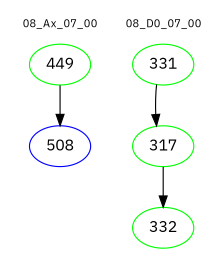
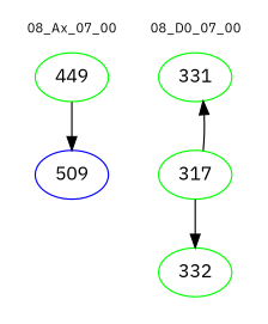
  digraph {
    fontname="IBM Plex Sans"
    node [color=green fontname="IBM Plex Sans"]
    edge [color=black fontname="IBM Plex Sans"]
    n1 [label=449]
-   n2 [color=blue label=508]
+   n2 [color=blue label=509]
    n3 [label=331]
    n4 [label=317]
    n5 [label=332]
    subgraph cluster_1 {
      color=white
      fontsize=10
      label="08_Ax_07_00"
      n1
      n2
    }
    subgraph cluster_2 {
      color=white
      fontsize=10
      label="08_D0_07_00"
      n3
      n4
      n5
    }
    n1 -> n2
-   n3 -> n4
+   n4 -> n3
    n4 -> n5
  }
